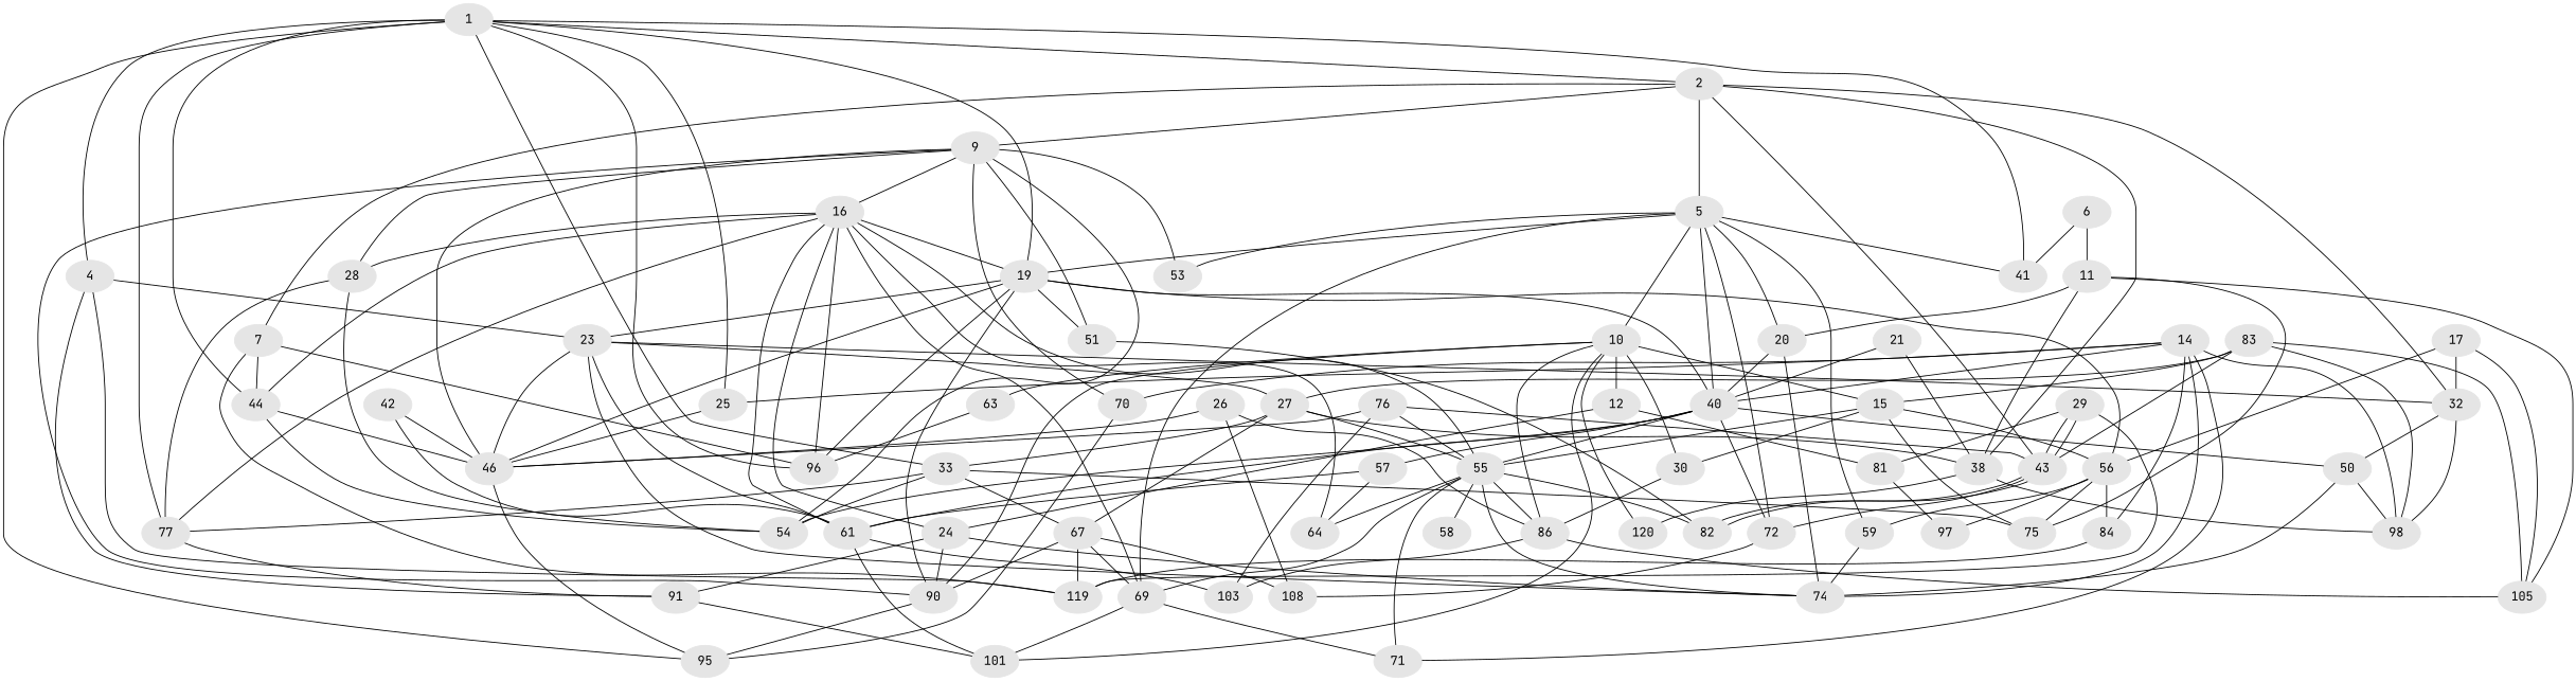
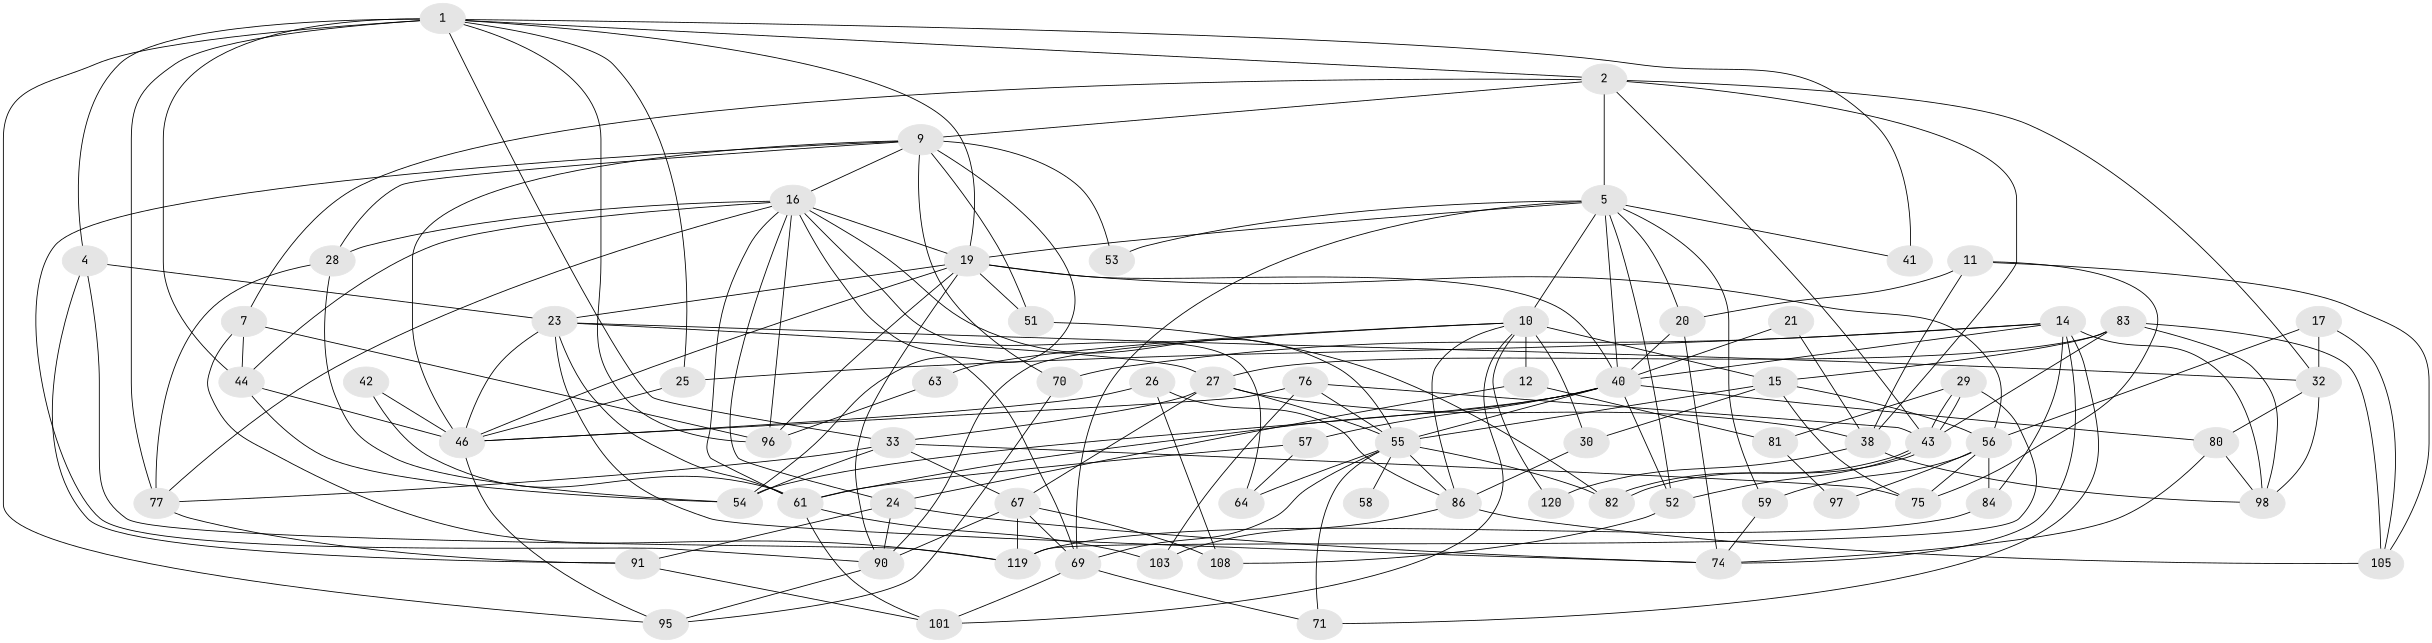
  graph {
    fontname="JetBrains Mono"
    node [color=gray90 fontname="JetBrains Mono" style=filled]
    edge [fontname="JetBrains Mono"]
    1 [super="+113+85"]
    2 [super="+68+3"]
    4 [super="+60"]
    19 [super="+112+102"]
    25 [super="+92"]
    33
    41
    44 [super="+49+114"]
    77 [super="+104"]
    95
    96
    5 [super="+62+52"]
    7 [super="+8"]
    9 [super="+47+35"]
    32
    38 [super="+45"]
    43
    23 [super="+48"]
    119
    91
    40 [super="+118+94+73"]
    46 [super="+107"]
    51
    90 [super="+106+93"]
    56 [super="+65"]
    54 [super="+89"]
    75
    67 [super="+122"]
    69
    10 [super="+18"]
    20
    53
    59
-   72
+   72 [label=52]
    16 [super="+87+39"]
    28
    70
    98
-   50
+   50 [label=80]
    120
    82
    27 [super="+100"]
    74 [super="+88"]
    61 [super="+116"]
    101
    71
    12
    15 [super="+83"]
    30
    63
    86
    55 [super="+78"]
    57
    108
-   6
    11
    105
    64
    24 [super="+66"]
    81
    103
    97
    n63 [label=83 super="+31"]
    14 [super="+37+80"]
    84
    58
    17
    21
    26
    29
    n71 [label=76]
    42
    1 -- 2
    1 -- 4
    1 -- 19
    1 -- 25
    1 -- 33
    1 -- 41
    1 -- 44
    1 -- 77
    1 -- 95
    1 -- 96
    2 -- 5
    2 -- 7
    2 -- 9
    2 -- 32
    2 -- 38
    2 -- 43
    4 -- 23
    4 -- 119
    4 -- 91
    19 -- 96
    19 -- 23
    19 -- 40
    19 -- 46
    19 -- 51
    19 -- 90
    19 -- 56
    25 -- 46
    33 -- 77
    33 -- 54
    33 -- 75
    33 -- 67
    44 -- 46
    44 -- 54
    77 -- 91
    5 -- 19
    5 -- 41
    5 -- 40 [weight=2]
    5 -- 69
    5 -- 10 [weight=2]
    5 -- 20 [weight=2]
    5 -- 53
    5 -- 59
    5 -- 72
    7 -- 44
    7 -- 96
    7 -- 119
    9 -- 46
    9 -- 51
    9 -- 90
    9 -- 54
    9 -- 53
    9 -- 16
    9 -- 28
    9 -- 70
    32 -- 98
    32 -- 50
    38 -- 98
    38 -- 120
    43 -- 72
    43 -- 82
    43 -- 82
    23 -- 32
    23 -- 46
    23 -- 27
    23 -- 74
    23 -- 61
    91 -- 101
    40 -- 54 [weight=2]
    40 -- 72
    40 -- 50
    40 -- 61
    40 -- 55
    40 -- 57
    46 -- 95
    51 -- 82
    90 -- 95
    56 -- 75
    56 -- 59
    56 -- 97
    56 -- 84
    67 -- 119
    67 -- 90
    67 -- 69 [weight=2]
    67 -- 108
    69 -- 101
    69 -- 71
    10 -- 90
    10 -- 120
    10 -- 101
    10 -- 12 [weight=2]
    10 -- 15
    10 -- 30
    10 -- 63
    10 -- 86
    20 -- 40
    20 -- 74
    59 -- 74
    72 -- 108
    16 -- 19
    16 -- 44
    16 -- 77
    16 -- 96
    16 -- 69
    16 -- 28
    16 -- 61
    16 -- 55
    16 -- 64
    16 -- 24
    28 -- 77
    28 -- 54
    70 -- 95
    50 -- 98
    50 -- 74
    27 -- 33
    27 -- 38
    27 -- 67
    27 -- 55
    61 -- 101
    61 -- 103
    12 -- 24
    12 -- 81
    15 -- 56
    15 -- 75
    15 -- 30
    15 -- 55
    30 -- 86
    63 -- 96
    86 -- 105
    86 -- 103
    55 -- 69
    55 -- 82
-   55 -- 74
    55 -- 71
    55 -- 86
    55 -- 64
    55 -- 58
    57 -- 61
    57 -- 64
-   6 -- 41
-   6 -- 11
    11 -- 38
    11 -- 75
    11 -- 20
    11 -- 105
    24 -- 91
    24 -- 90
    24 -- 74
    81 -- 97
    n63 -- 43
    n63 -- 98
    n63 -- 27
    n63 -- 15
    n63 -- 105
    14 -- 25
    14 -- 40
    14 -- 70
    14 -- 98
    14 -- 74
    14 -- 71
    14 -- 84
    84 -- 119
    17 -- 32
    17 -- 56
    17 -- 105
    21 -- 38
    21 -- 40
    26 -- 46
    26 -- 86
    26 -- 108
    29 -- 43
    29 -- 43
    29 -- 119
    29 -- 81
    n71 -- 43
    n71 -- 46
    n71 -- 55
    n71 -- 103
    42 -- 46
    42 -- 61
  }
